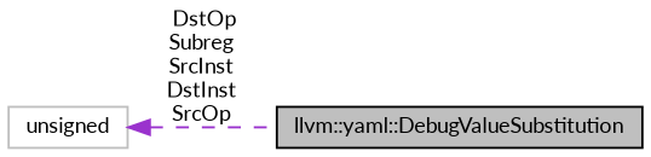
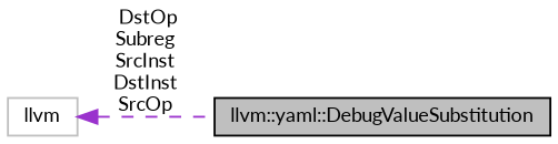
  digraph {
    rankdir=LR
    fontname=Lato
    node [fontname=Lato fontsize=10 shape=record]
    n1 [color=black fillcolor=grey75 fontcolor=black height=0.2 label="llvm::yaml::DebugValueSubstitution" style=filled width=0.4]
-   n2 [color=grey75 height=0.2 label=unsigned width=0.4]
+   n2 [color=grey75 height=0.2 label=llvm width=0.4]
    n2 -> n1 [color=darkorchid3 dir=back fontname=Lato fontsize=10 label=" DstOp\nSubreg\nSrcInst\nDstInst\nSrcOp" labelfontname=Helvetica labelfontsize=10 style=dashed]
  }
